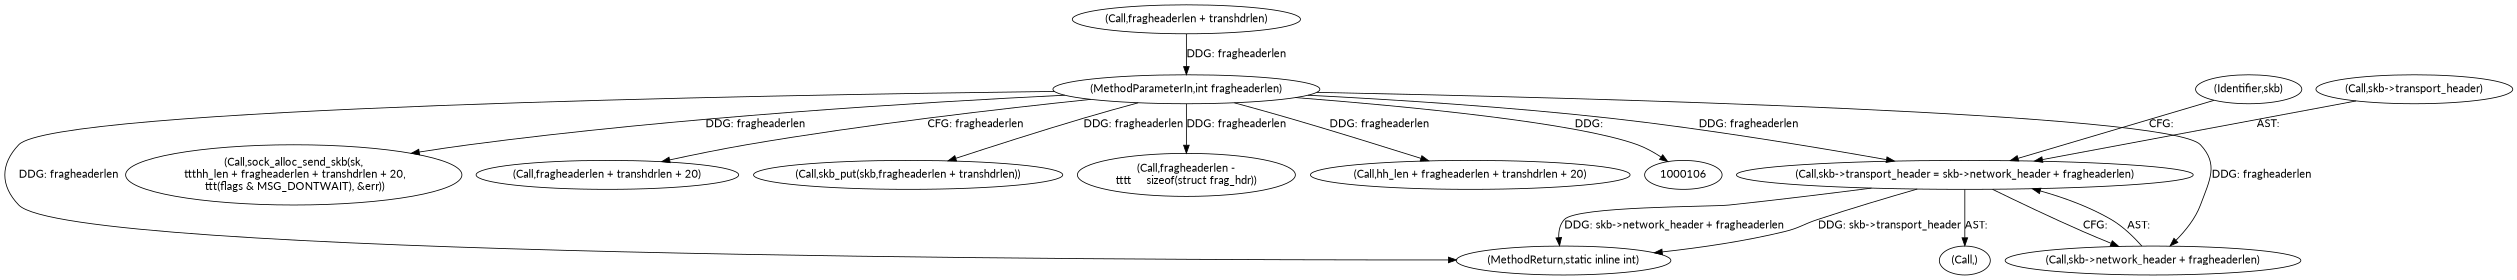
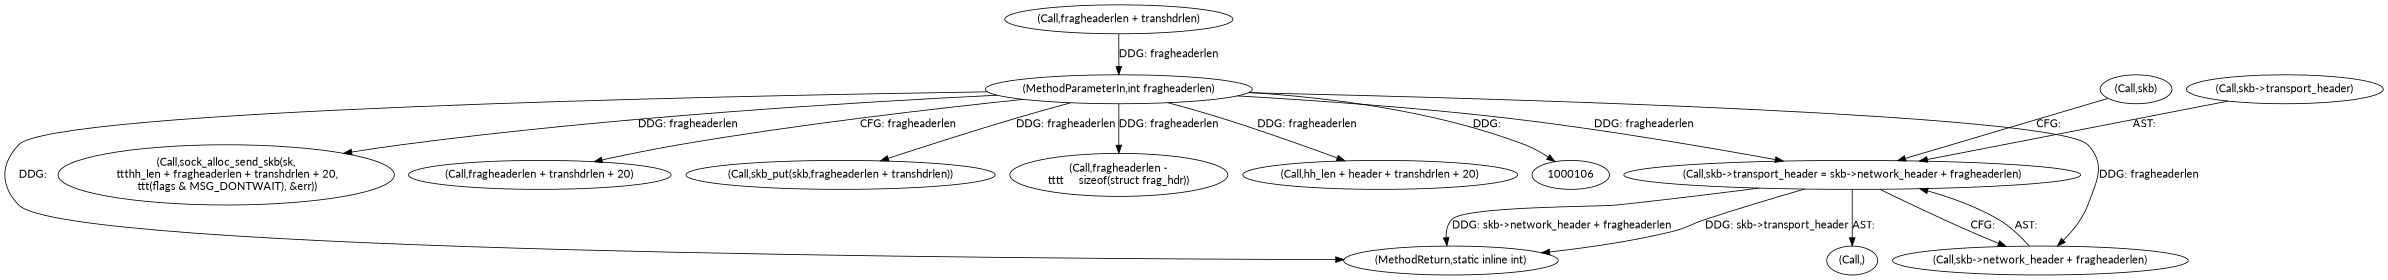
  digraph {
    fontname=Lato
    node [fontname=Lato]
    edge [fontname=Lato]
    n1 [label="(Call,skb->transport_header = skb->network_header + fragheaderlen)"]
    n2 [label="(Call,)"]
    n3 [label="(MethodReturn,static inline int)"]
    n4 [label="(Call,skb->network_header + fragheaderlen)"]
    n5 [label="(MethodParameterIn,int fragheaderlen)"]
    n6 [label="(Call,sock_alloc_send_skb(sk,\n \t\t\thh_len + fragheaderlen + transhdrlen + 20,\n \t\t\t(flags & MSG_DONTWAIT), &err))"]
    n7 [label="(Call,fragheaderlen + transhdrlen + 20)"]
    n8 [label="(Call,skb_put(skb,fragheaderlen + transhdrlen))"]
    n9 [label="(Call,fragheaderlen -\n\t\t\t\t     sizeof(struct frag_hdr))"]
-   n10 [label="(Call,hh_len + fragheaderlen + transhdrlen + 20)"]
+   n10 [label="(Call,hh_len + header + transhdrlen + 20)"]
    1000106
    n12 [label="(Call,fragheaderlen + transhdrlen)"]
-   n13 [label="(Identifier,skb)"]
+   n13 [label="(Call,skb)"]
    n14 [label="(Call,skb->transport_header)"]
    n1 -> n2 [label="AST: "]
    n1 -> n3 [label="DDG: skb->network_header + fragheaderlen"]
    n1 -> n3 [label="DDG: skb->transport_header"]
    n1 -> n4 [label="CFG: "]
    n4 -> n1 [label="AST: "]
    n5 -> n1 [label="DDG: fragheaderlen"]
-   n5 -> n3 [label="DDG: fragheaderlen"]
+   n5 -> n3 [label="DDG: "]
    n5 -> n4 [label="DDG: fragheaderlen"]
    n5 -> n6 [label="DDG: fragheaderlen"]
    n5 -> n7 [label="CFG: fragheaderlen"]
    n5 -> n8 [label="DDG: fragheaderlen"]
    n5 -> n9 [label="DDG: fragheaderlen"]
    n5 -> n10 [label="DDG: fragheaderlen"]
    n5 -> 1000106 [label="DDG: "]
    n12 -> n5 [label="DDG: fragheaderlen"]
    n13 -> n1 [label="CFG: "]
    n14 -> n1 [label="AST: "]
  }
